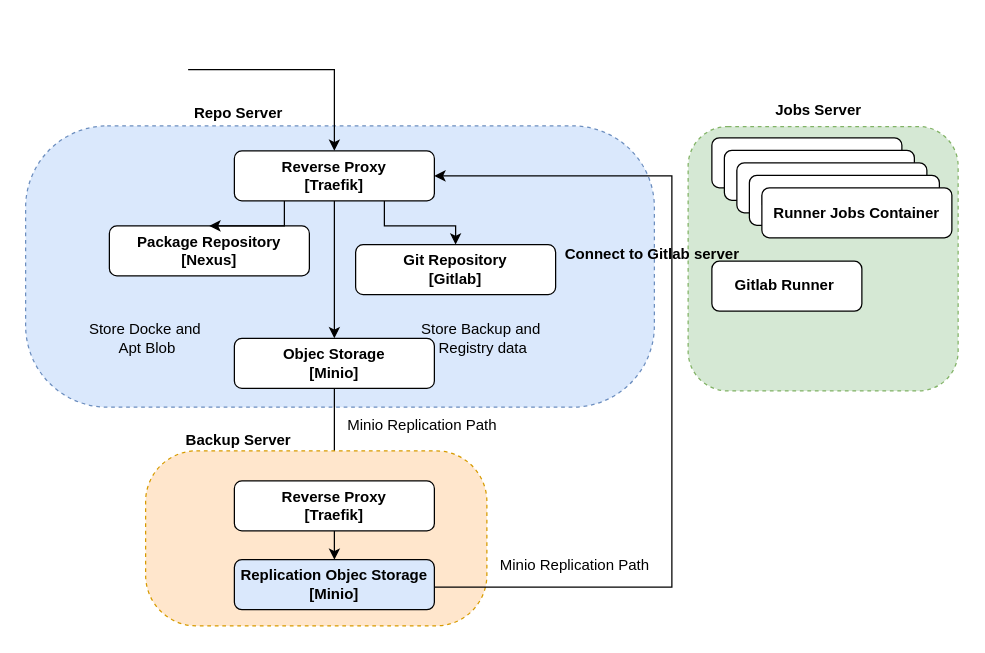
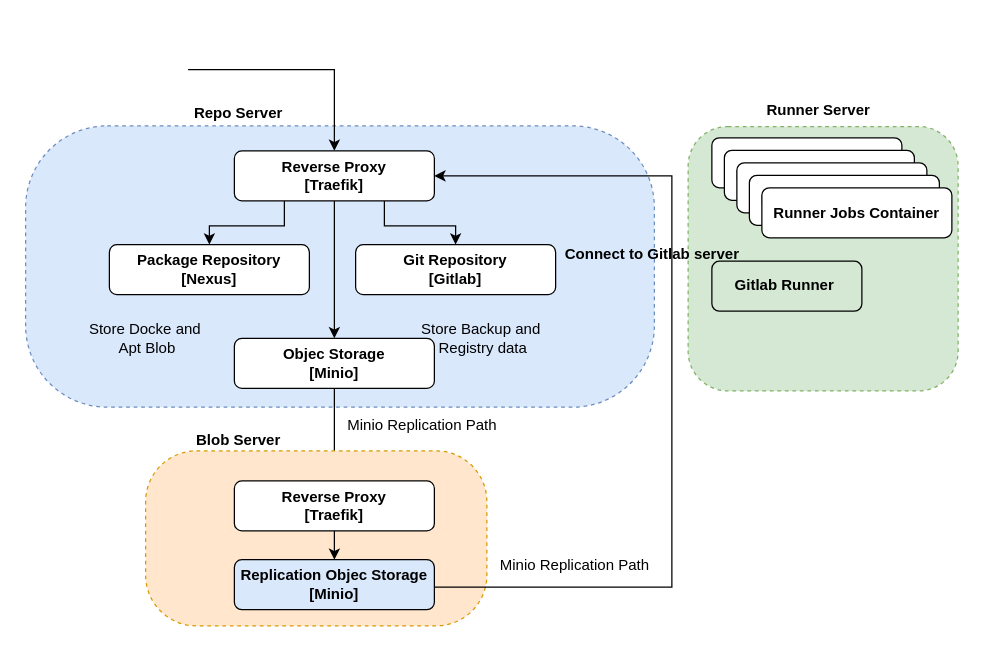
  <mxCell id="0" />
  <mxCell id="1" parent="0" />
  <mxCell id="2" value="" style="rounded=1;whiteSpace=wrap;html=1;fillColor=#dae8fc;arcSize=29;dashed=1;strokeColor=#6c8ebf;" parent="1" vertex="1"><mxGeometry x="20" y="100" width="503" height="225" as="geometry" /></mxCell>
  <mxCell id="3" style="edgeStyle=orthogonalEdgeStyle;rounded=0;orthogonalLoop=1;jettySize=auto;html=1;exitX=0.5;exitY=1;exitDx=0;exitDy=0;fontFamily=Helvetica;fontSize=12;fontColor=default;endArrow=classic;endFill=1;" parent="1" source="4" target="18" edge="1"><mxGeometry relative="1" as="geometry" /></mxCell>
  <mxCell id="4" value="Objec Storage&lt;br&gt;[Minio]" style="rounded=1;whiteSpace=wrap;html=1;fontStyle=1" parent="1" vertex="1"><mxGeometry x="187" y="270" width="160" height="40" as="geometry" /></mxCell>
- <mxCell id="5" value="Package Repository&lt;br&gt;[Nexus]" style="rounded=1;whiteSpace=wrap;html=1;fontStyle=1" parent="1" vertex="1"><mxGeometry x="87" y="180" width="160" height="40" as="geometry" /></mxCell>
+ <mxCell id="5" value="Package Repository&lt;br&gt;[Nexus]" style="rounded=1;whiteSpace=wrap;html=1;fontStyle=1" parent="1" vertex="1"><mxGeometry x="87" y="195" width="160" height="40" as="geometry" /></mxCell>
  <mxCell id="6" value="Git Repository&lt;br&gt;[Gitlab]" style="rounded=1;whiteSpace=wrap;html=1;fontStyle=1;align=center;" parent="1" vertex="1"><mxGeometry x="284" y="195" width="160" height="40" as="geometry" /></mxCell>
  <mxCell id="7" style="edgeStyle=orthogonalEdgeStyle;rounded=0;orthogonalLoop=1;jettySize=auto;html=1;fontFamily=Helvetica;fontSize=12;fontColor=default;" parent="1" source="10" target="4" edge="1"><mxGeometry relative="1" as="geometry" /></mxCell>
  <mxCell id="8" style="edgeStyle=orthogonalEdgeStyle;rounded=0;orthogonalLoop=1;jettySize=auto;html=1;exitX=0.75;exitY=1;exitDx=0;exitDy=0;entryX=0.5;entryY=0;entryDx=0;entryDy=0;fontFamily=Helvetica;fontSize=12;fontColor=default;" parent="1" source="10" target="6" edge="1"><mxGeometry relative="1" as="geometry" /></mxCell>
  <mxCell id="9" style="edgeStyle=orthogonalEdgeStyle;rounded=0;orthogonalLoop=1;jettySize=auto;html=1;exitX=0.25;exitY=1;exitDx=0;exitDy=0;entryX=0.5;entryY=0;entryDx=0;entryDy=0;fontFamily=Helvetica;fontSize=12;fontColor=default;" parent="1" source="10" target="5" edge="1"><mxGeometry relative="1" as="geometry" /></mxCell>
  <mxCell id="10" value="Reverse Proxy&lt;br&gt;[Traefik]" style="rounded=1;whiteSpace=wrap;html=1;fontStyle=1" parent="1" vertex="1"><mxGeometry x="187" y="120" width="160" height="40" as="geometry" /></mxCell>
  <mxCell id="11" value="Store Backup and&lt;br&gt;&amp;nbsp;Registry data" style="text;html=1;align=center;verticalAlign=middle;resizable=0;points=[];autosize=1;strokeColor=none;fillColor=none;" parent="1" vertex="1"><mxGeometry x="324" y="250" width="120" height="40" as="geometry" /></mxCell>
  <mxCell id="12" value="Store Docke and&amp;nbsp;&lt;br&gt;Apt Blob" style="text;html=1;align=center;verticalAlign=middle;resizable=0;points=[];autosize=1;strokeColor=none;fillColor=none;" parent="1" vertex="1"><mxGeometry x="57" y="250" width="120" height="40" as="geometry" /></mxCell>
  <mxCell id="13" value="" style="edgeStyle=orthogonalEdgeStyle;rounded=0;orthogonalLoop=1;jettySize=auto;html=1;exitX=1;exitY=0.5;exitDx=0;exitDy=0;" parent="1" source="29" target="10" edge="1"><mxGeometry relative="1" as="geometry"><mxPoint x="112" y="45.029" as="sourcePoint" /></mxGeometry></mxCell>
  <mxCell id="14" value="" style="rounded=1;whiteSpace=wrap;html=1;fillColor=#ffe6cc;arcSize=29;dashed=1;strokeColor=#d79b00;" parent="1" vertex="1"><mxGeometry x="116" y="360" width="273" height="140" as="geometry" /></mxCell>
  <mxCell id="15" style="edgeStyle=orthogonalEdgeStyle;rounded=0;orthogonalLoop=1;jettySize=auto;html=1;fontFamily=Helvetica;fontSize=12;fontColor=default;entryX=1;entryY=0.5;entryDx=0;entryDy=0;" parent="1" source="16" target="10" edge="1"><mxGeometry relative="1" as="geometry"><mxPoint x="507" y="150" as="targetPoint" /><Array as="points"><mxPoint x="537" y="469" /><mxPoint x="537" y="140" /></Array></mxGeometry></mxCell>
  <mxCell id="16" value="Replication Objec Storage&lt;br&gt;[Minio]" style="rounded=1;whiteSpace=wrap;html=1;fontStyle=1;fillColor=#dae8fc;" parent="1" vertex="1"><mxGeometry x="187" y="447.08" width="160" height="40" as="geometry" /></mxCell>
  <mxCell id="17" style="edgeStyle=orthogonalEdgeStyle;rounded=0;orthogonalLoop=1;jettySize=auto;html=1;entryX=0.5;entryY=0;entryDx=0;entryDy=0;fontFamily=Helvetica;fontSize=12;fontColor=default;" parent="1" source="18" target="16" edge="1"><mxGeometry relative="1" as="geometry" /></mxCell>
  <mxCell id="18" value="Reverse Proxy&lt;br&gt;[Traefik]" style="rounded=1;whiteSpace=wrap;html=1;fontStyle=1" parent="1" vertex="1"><mxGeometry x="187" y="384" width="160" height="40" as="geometry" /></mxCell>
  <mxCell id="19" value="Minio Replication Path" style="text;html=1;align=center;verticalAlign=middle;resizable=0;points=[];autosize=1;strokeColor=none;fillColor=none;" parent="1" vertex="1"><mxGeometry x="267" y="325" width="140" height="30" as="geometry" /></mxCell>
  <mxCell id="20" value="Minio Replication Path" style="text;html=1;align=center;verticalAlign=middle;resizable=0;points=[];autosize=1;strokeColor=none;fillColor=none;" parent="1" vertex="1"><mxGeometry x="389" y="436.5" width="140" height="30" as="geometry" /></mxCell>
  <mxCell id="21" value="Repo Server" style="text;html=1;align=center;verticalAlign=middle;resizable=0;points=[];autosize=1;strokeColor=none;fillColor=none;fontStyle=1" parent="1" vertex="1"><mxGeometry x="145" y="75" width="90" height="30" as="geometry" /></mxCell>
- <mxCell id="22" value="Backup Server" style="text;html=1;align=center;verticalAlign=middle;resizable=0;points=[];autosize=1;strokeColor=none;fillColor=none;fontStyle=1" parent="1" vertex="1"><mxGeometry x="135" y="337" width="110" height="30" as="geometry" /></mxCell>
+ <mxCell id="22" value="Blob Server" style="text;html=1;align=center;verticalAlign=middle;resizable=0;points=[];autosize=1;strokeColor=none;fillColor=none;fontStyle=1" parent="1" vertex="1"><mxGeometry x="135" y="337" width="110" height="30" as="geometry" /></mxCell>
  <mxCell id="23" value="" style="shape=image;verticalLabelPosition=bottom;labelBackgroundColor=default;verticalAlign=top;aspect=fixed;imageAspect=0;image=https://seeklogo.com/images/G/gitlab-logo-757620E430-seeklogo.com.png;" parent="1" vertex="1"><mxGeometry x="444" y="235" width="70.39" height="65" as="geometry" /></mxCell>
  <mxCell id="24" value="" style="shape=image;verticalLabelPosition=bottom;labelBackgroundColor=default;verticalAlign=top;aspect=fixed;imageAspect=0;image=https://assets-global.website-files.com/5f10ed4c0ebf7221fb5661a5/5f2af61146c55b6e172fa5b3_NexusRepo_Icon.png;" parent="1" vertex="1"><mxGeometry x="30" y="190" width="50" height="50" as="geometry" /></mxCell>
  <mxCell id="25" value="" style="shape=image;verticalLabelPosition=bottom;labelBackgroundColor=default;verticalAlign=top;aspect=fixed;imageAspect=0;image=https://upload.wikimedia.org/wikipedia/commons/thumb/1/1b/Traefik.logo.png/1200px-Traefik.logo.png;" parent="1" vertex="1"><mxGeometry x="129.87" y="107.5" width="47.13" height="65" as="geometry" /></mxCell>
  <mxCell id="26" value="" style="shape=image;verticalLabelPosition=bottom;labelBackgroundColor=default;verticalAlign=top;aspect=fixed;imageAspect=0;image=https://cdn.hackernoon.com/images/img-y3233jx.png;" parent="1" vertex="1"><mxGeometry x="144.01" y="449" width="18.85" height="38.08" as="geometry" /></mxCell>
  <mxCell id="27" value="" style="shape=image;verticalLabelPosition=bottom;labelBackgroundColor=default;verticalAlign=top;aspect=fixed;imageAspect=0;image=https://cdn.hackernoon.com/images/img-y3233jx.png;" parent="1" vertex="1"><mxGeometry x="158.15" y="271.92" width="18.85" height="38.08" as="geometry" /></mxCell>
  <mxCell id="28" value="" style="shape=image;verticalLabelPosition=bottom;labelBackgroundColor=default;verticalAlign=top;aspect=fixed;imageAspect=0;image=https://upload.wikimedia.org/wikipedia/commons/thumb/1/1b/Traefik.logo.png/1200px-Traefik.logo.png;" parent="1" vertex="1"><mxGeometry x="129.87" y="371.5" width="47.13" height="65" as="geometry" /></mxCell>
  <mxCell id="29" value="" style="shape=image;verticalLabelPosition=bottom;labelBackgroundColor=default;verticalAlign=top;aspect=fixed;imageAspect=0;image=https://cdn-icons-png.flaticon.com/512/2019/2019400.png;" parent="1" vertex="1"><mxGeometry x="80" y="20" width="70" height="70" as="geometry" /></mxCell>
  <mxCell id="30" value="" style="rounded=1;whiteSpace=wrap;html=1;fillColor=#d5e8d4;strokeColor=#82b366;dashed=1;" vertex="1" parent="1"><mxGeometry x="550" y="100.5" width="216" height="211.5" as="geometry" /></mxCell>
- <mxCell id="31" value="Gitlab Runner&amp;nbsp;" style="rounded=1;whiteSpace=wrap;html=1;fontStyle=1;align=center;" vertex="1" parent="1"><mxGeometry x="569" y="208.29" width="120" height="40" as="geometry" /></mxCell>
+ <mxCell id="31" value="Gitlab Runner&amp;nbsp;" style="rounded=1;whiteSpace=wrap;html=1;fontStyle=1;align=center;fillColor=#d5e8d4;" vertex="1" parent="1"><mxGeometry x="569" y="208.29" width="120" height="40" as="geometry" /></mxCell>
  <mxCell id="32" value="" style="shape=image;verticalLabelPosition=bottom;labelBackgroundColor=default;verticalAlign=top;aspect=fixed;imageAspect=0;image=https://gitlab.com/uploads/-/system/project/avatar/250833/runner_logo.png;" vertex="1" parent="1"><mxGeometry x="704" y="204.08" width="44.21" height="44.21" as="geometry" /></mxCell>
  <mxCell id="33" value="" style="shape=image;verticalLabelPosition=bottom;labelBackgroundColor=default;verticalAlign=top;aspect=fixed;imageAspect=0;image=https://upload.wikimedia.org/wikipedia/commons/e/ea/Docker_%28container_engine%29_logo_%28cropped%29.png;" vertex="1" parent="1"><mxGeometry x="694.63" y="259.5" width="62.94" height="36" as="geometry" /></mxCell>
  <mxCell id="34" value="Runner Jobs Container" style="rounded=1;whiteSpace=wrap;html=1;fontStyle=1;align=center;" vertex="1" parent="1"><mxGeometry x="569" y="109.5" width="152" height="40" as="geometry" /></mxCell>
  <mxCell id="35" value="Runner Jobs Container" style="rounded=1;whiteSpace=wrap;html=1;fontStyle=1;align=center;" vertex="1" parent="1"><mxGeometry x="579" y="119.5" width="152" height="40" as="geometry" /></mxCell>
  <mxCell id="36" value="Runner Jobs Container" style="rounded=1;whiteSpace=wrap;html=1;fontStyle=1;align=center;" vertex="1" parent="1"><mxGeometry x="589" y="129.5" width="152" height="40" as="geometry" /></mxCell>
  <mxCell id="37" value="Runner Jobs Container" style="rounded=1;whiteSpace=wrap;html=1;fontStyle=1;align=center;" vertex="1" parent="1"><mxGeometry x="599" y="139.5" width="152" height="40" as="geometry" /></mxCell>
  <mxCell id="38" value="Runner Jobs Container" style="rounded=1;whiteSpace=wrap;html=1;fontStyle=1;align=center;" vertex="1" parent="1"><mxGeometry x="609" y="149.5" width="152" height="40" as="geometry" /></mxCell>
- <mxCell id="39" value="Jobs Server" style="text;html=1;align=center;verticalAlign=middle;resizable=0;points=[];autosize=1;strokeColor=none;fillColor=none;fontStyle=1" vertex="1" parent="1"><mxGeometry x="603" y="75" width="101" height="26" as="geometry" /></mxCell>
+ <mxCell id="39" value="Runner Server" style="text;html=1;align=center;verticalAlign=middle;resizable=0;points=[];autosize=1;strokeColor=none;fillColor=none;fontStyle=1" vertex="1" parent="1"><mxGeometry x="603" y="75" width="101" height="26" as="geometry" /></mxCell>
  <mxCell id="40" value="Connect to Gitlab server" style="text;html=1;align=center;verticalAlign=middle;resizable=0;points=[];autosize=1;strokeColor=none;fillColor=none;fontStyle=1" vertex="1" parent="1"><mxGeometry x="442" y="189.5" width="157" height="26" as="geometry" /></mxCell>
